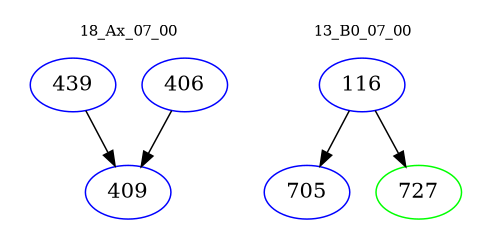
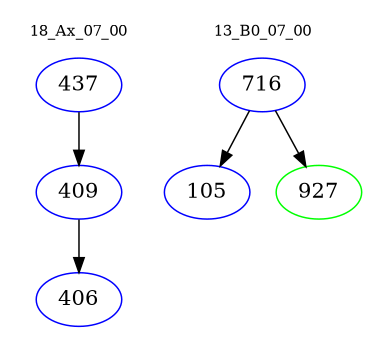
  digraph {
    node [color=blue]
    edge [color=black]
    n1 [label=409]
    n2 [label=406]
-   n3 [label=439]
-   n4 [label=116]
-   n5 [label=705]
-   n6 [color=green label=727]
+   n3 [label=437]
+   n4 [label=716]
+   n5 [label=105]
+   n6 [color=green label=927]
    subgraph cluster_1 {
      color=white
      fontsize=10
      label="18_Ax_07_00"
      n1
      n2
      n3
    }
    subgraph cluster_2 {
      color=white
      fontsize=10
      label="13_B0_07_00"
      n4
      n5
      n6
    }
-   n2 -> n1
+   n1 -> n2
    n3 -> n1
    n4 -> n5
    n4 -> n6
  }
